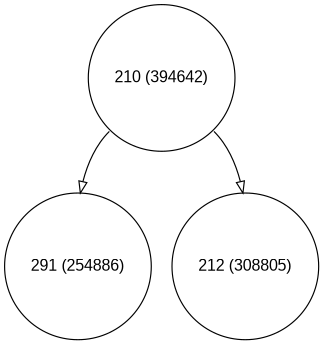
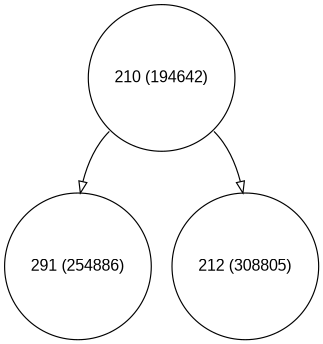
  digraph {
    node [fontname=Arial shape=circle]
    edge [arrowhead=onormal]
-   n1 [label="210 (394642)" width=0.5]
+   n1 [label="210 (194642)" width=0.5]
    n2 [label="291 (254886)" width=0.5]
    n3 [label="212 (308805)" width=0.5]
    n1 -> n2 [tailport=sw]
    n1 -> n3 [tailport=se]
  }
